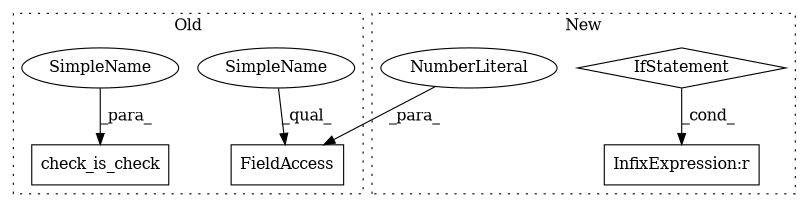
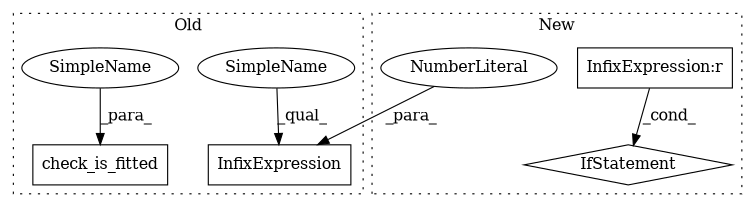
  digraph {
    node [a=42 l=4 s=3058 shape=box]
-   n1 [a=32 l="16,1" label=check_is_check s="2594,2643"]
-   n2 [a=22 l=19 label=FieldAccess]
+   n1 [a=32 l="16,1" label=check_is_fitted s="2594,2643"]
+   n2 [a=22 l=19 label=InfixExpression]
    n3 [label=SimpleName shape=ellipse]
    n4 [label=SimpleName s=2610 shape=ellipse]
    n5 [a=25 l="4,2" label=IfStatement s="3520,3535" shape=diamond]
    n6 [a=27 label="InfixExpression:r" s=3530]
    n7 [a=34 l=1 label=NumberLiteral s=3534 shape=ellipse]
    subgraph cluster_1 {
      label=Old
      style=dotted
      n1
      n2
      n3
      n4
    }
    subgraph cluster_2 {
      label=New
      style=dotted
      n5
      n6
      n7
    }
    n3 -> n2 [label=_qual_]
    n4 -> n1 [label=_para_]
-   n5 -> n6 [label=_cond_]
+   n6 -> n5 [label=_cond_]
    n7 -> n2 [label=_para_]
  }
